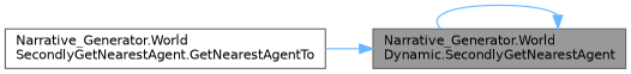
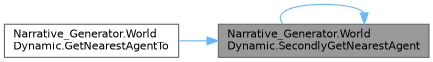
  digraph {
    rankdir=RL
    node [fontname=Helvetica fontsize=10 shape=box style=filled]
    edge [color=steelblue1 dir=back fontname=Helvetica fontsize=10 labelfontname=Helvetica labelfontsize=10 style=solid]
    n1 [color=gray40 fillcolor=grey60 fontcolor=black height=0.2 label="Narrative_Generator.World\lDynamic.SecondlyGetNearestAgent" width=0.4]
-   n2 [color=grey40 fillcolor=white height=0.2 label="Narrative_Generator.World\lSecondlyGetNearestAgent.GetNearestAgentTo" width=0.4]
+   n2 [color=grey40 fillcolor=white height=0.2 label="Narrative_Generator.World\lDynamic.GetNearestAgentTo" width=0.4]
    n1 -> n1
    n1 -> n2
  }
